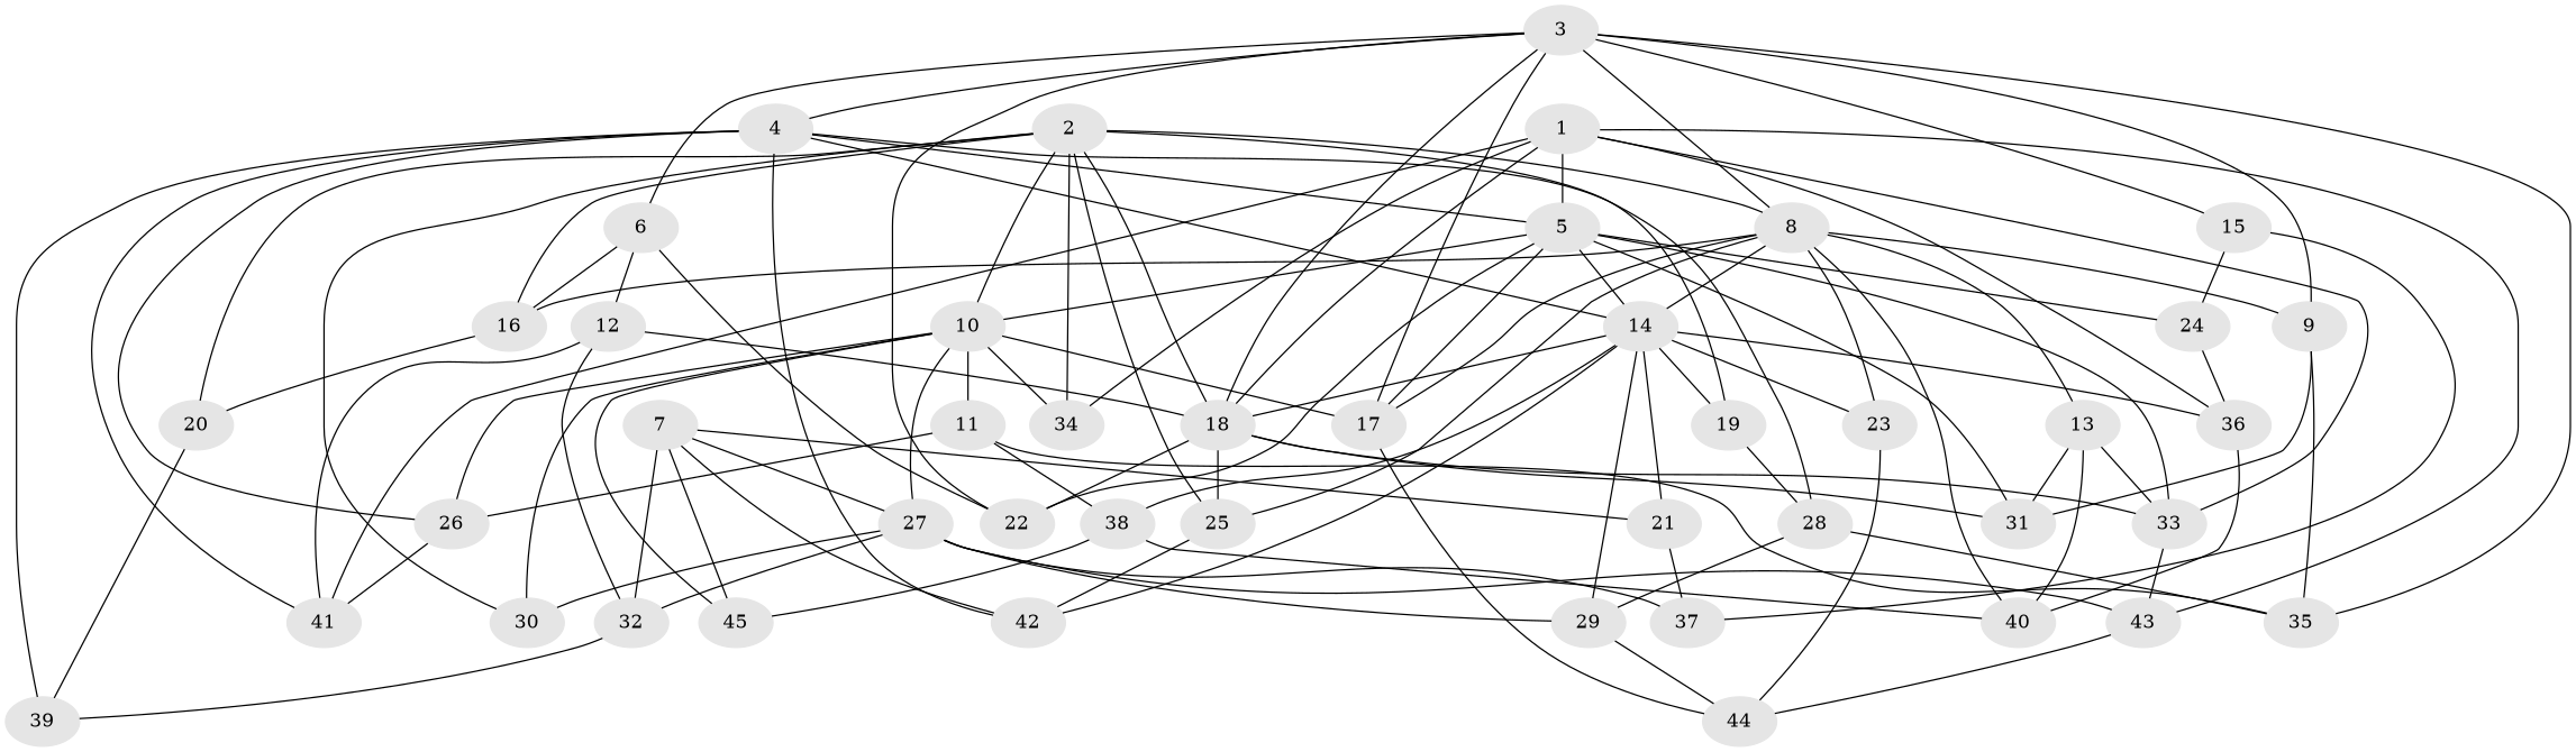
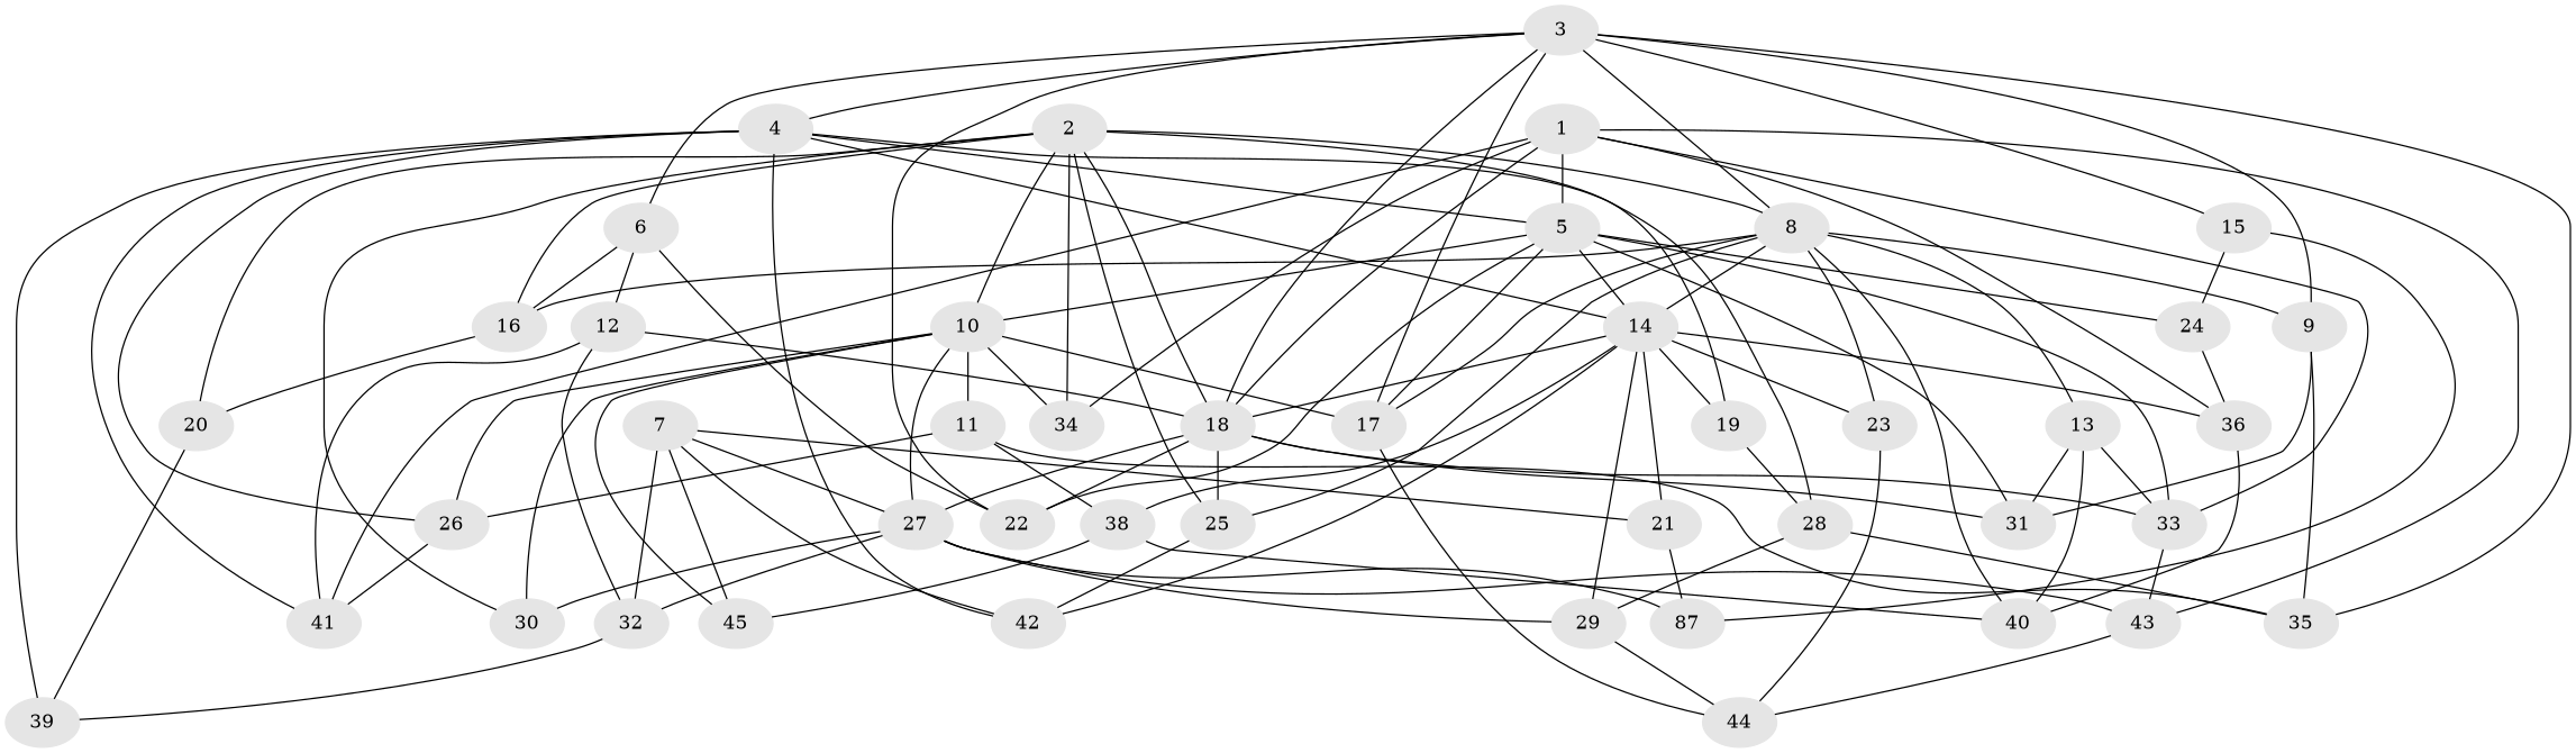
  graph {
    node [color=gray90 style=filled]
    edge [weight=1.0]
    1
    5
    18
    33
    34
    36
    41
    43
    10
    17
    22
    14
    24
    31
    25
    27
    40
    44
    2
    8
    16
    19
    20
    30
    9
    13
    23
    26
    45
    11
    28
    39
    42
    3
    4
    6
    15
    35
    12
-   37
+   37 [label=87]
    21
    38
    29
    32
    7
    1 -- 5 [weight=2.0]
    1 -- 18
    1 -- 33
    1 -- 34
    1 -- 36
    1 -- 41
    1 -- 43
    5 -- 33
    5 -- 10
    5 -- 17
    5 -- 22
    5 -- 14
    5 -- 24 [weight=2.0]
    5 -- 31
    18 -- 33
    18 -- 22
    18 -- 31
    18 -- 25 [weight=3.0]
+   18 -- 27
    33 -- 43
    36 -- 40
    43 -- 44
    10 -- 34 [weight=2.0]
    10 -- 17
    10 -- 27
    10 -- 30 [weight=2.0]
    10 -- 26
    10 -- 45
    10 -- 11
    17 -- 44
    14 -- 18
    14 -- 36
    14 -- 19
    14 -- 23 [weight=2.0]
    14 -- 42
    14 -- 21
    14 -- 38
    14 -- 29
    24 -- 36
    25 -- 42
    27 -- 43
    27 -- 30
    27 -- 37
    27 -- 29
    27 -- 32
    2 -- 18
    2 -- 34
    2 -- 10 [weight=2.0]
    2 -- 25
    2 -- 8 [weight=2.0]
    2 -- 16
    2 -- 19 [weight=2.0]
    2 -- 20
    2 -- 30
    8 -- 17
    8 -- 14
    8 -- 25
    8 -- 40
    8 -- 16
    8 -- 9
    8 -- 13
    8 -- 23
    16 -- 20
    19 -- 28
    20 -- 39
    9 -- 31
    9 -- 35
    13 -- 33
    13 -- 31
    13 -- 40
    23 -- 44
    26 -- 41
    11 -- 26
    11 -- 35
    11 -- 38
    28 -- 35
    28 -- 29
    3 -- 18
    3 -- 17 [weight=2.0]
    3 -- 22
    3 -- 8 [weight=2.0]
    3 -- 9
    3 -- 4
    3 -- 6
    3 -- 15 [weight=2.0]
    3 -- 35
    4 -- 5 [weight=2.0]
    4 -- 41
    4 -- 14
    4 -- 26
    4 -- 28
    4 -- 39 [weight=2.0]
    4 -- 42
    6 -- 22
    6 -- 16
    6 -- 12
    15 -- 24
    15 -- 37
    12 -- 18
    12 -- 41
    12 -- 32
    21 -- 37
    38 -- 40
    38 -- 45
    29 -- 44
    32 -- 39
    7 -- 27 [weight=3.0]
    7 -- 45 [weight=2.0]
    7 -- 42
    7 -- 21
    7 -- 32
  }
